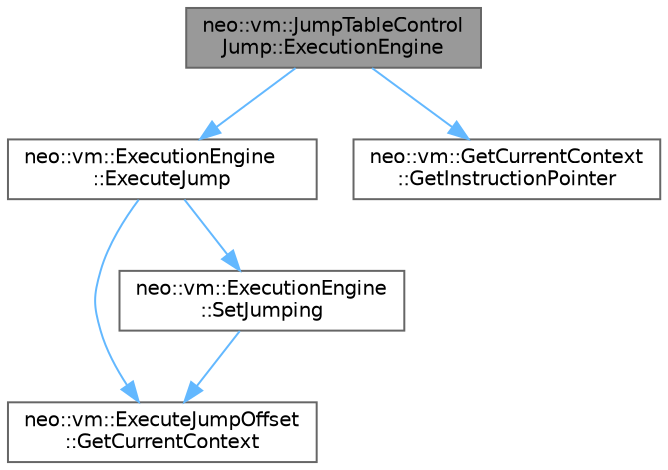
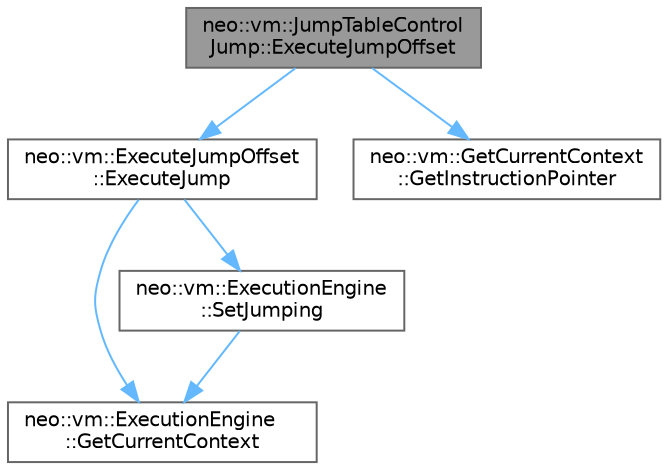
  digraph {
    rankdir=TB
    node [color=grey40 fillcolor=white fontname=Helvetica fontsize=10 shape=box style=filled]
    edge [color=steelblue1 fontname=Helvetica fontsize=10 labelfontname=Helvetica labelfontsize=10 style=solid]
-   n1 [color=gray40 fillcolor=grey60 fontcolor=black height=0.2 label="neo::vm::JumpTableControl\lJump::ExecutionEngine" width=0.4]
-   n2 [height=0.2 label="neo::vm::ExecutionEngine\l::ExecuteJump" width=0.4]
+   n1 [color=gray40 fillcolor=grey60 fontcolor=black height=0.2 label="neo::vm::JumpTableControl\lJump::ExecuteJumpOffset" width=0.4]
+   n2 [height=0.2 label="neo::vm::ExecuteJumpOffset\l::ExecuteJump" width=0.4]
    n3 [height=0.2 label="neo::vm::GetCurrentContext\l::GetInstructionPointer" width=0.4]
-   n4 [height=0.2 label="neo::vm::ExecuteJumpOffset\l::GetCurrentContext" width=0.4]
+   n4 [height=0.2 label="neo::vm::ExecutionEngine\l::GetCurrentContext" width=0.4]
    n5 [height=0.2 label="neo::vm::ExecutionEngine\l::SetJumping" width=0.4]
    n1 -> n2
    n1 -> n3
    n2 -> n4
    n2 -> n5
    n5 -> n4
  }
